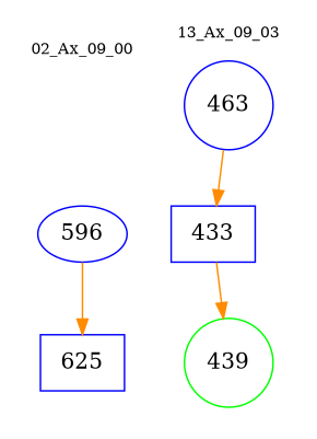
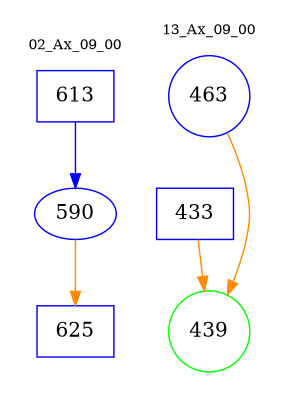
  digraph {
    node [color=blue shape=box]
    edge [color=darkorange]
-   n2 [label=596 shape=ellipse]
+   n1 [label=613]
+   n2 [label=590 shape=ellipse]
    n3 [label=625]
    n4 [label=463 shape=circle]
    n5 [label=433]
    n6 [color=green label=439 shape=circle]
    subgraph cluster_1 {
      color=white
      fontsize=10
      label="02_Ax_09_00"
+     n1
      n2
      n3
    }
    subgraph cluster_2 {
      color=white
      fontsize=10
-     label="13_Ax_09_03"
+     label="13_Ax_09_00"
      n4
      n5
      n6
    }
+   n1 -> n2 [color=blue]
    n2 -> n3
-   n4 -> n5
+   n4 -> n6
    n5 -> n6
  }
